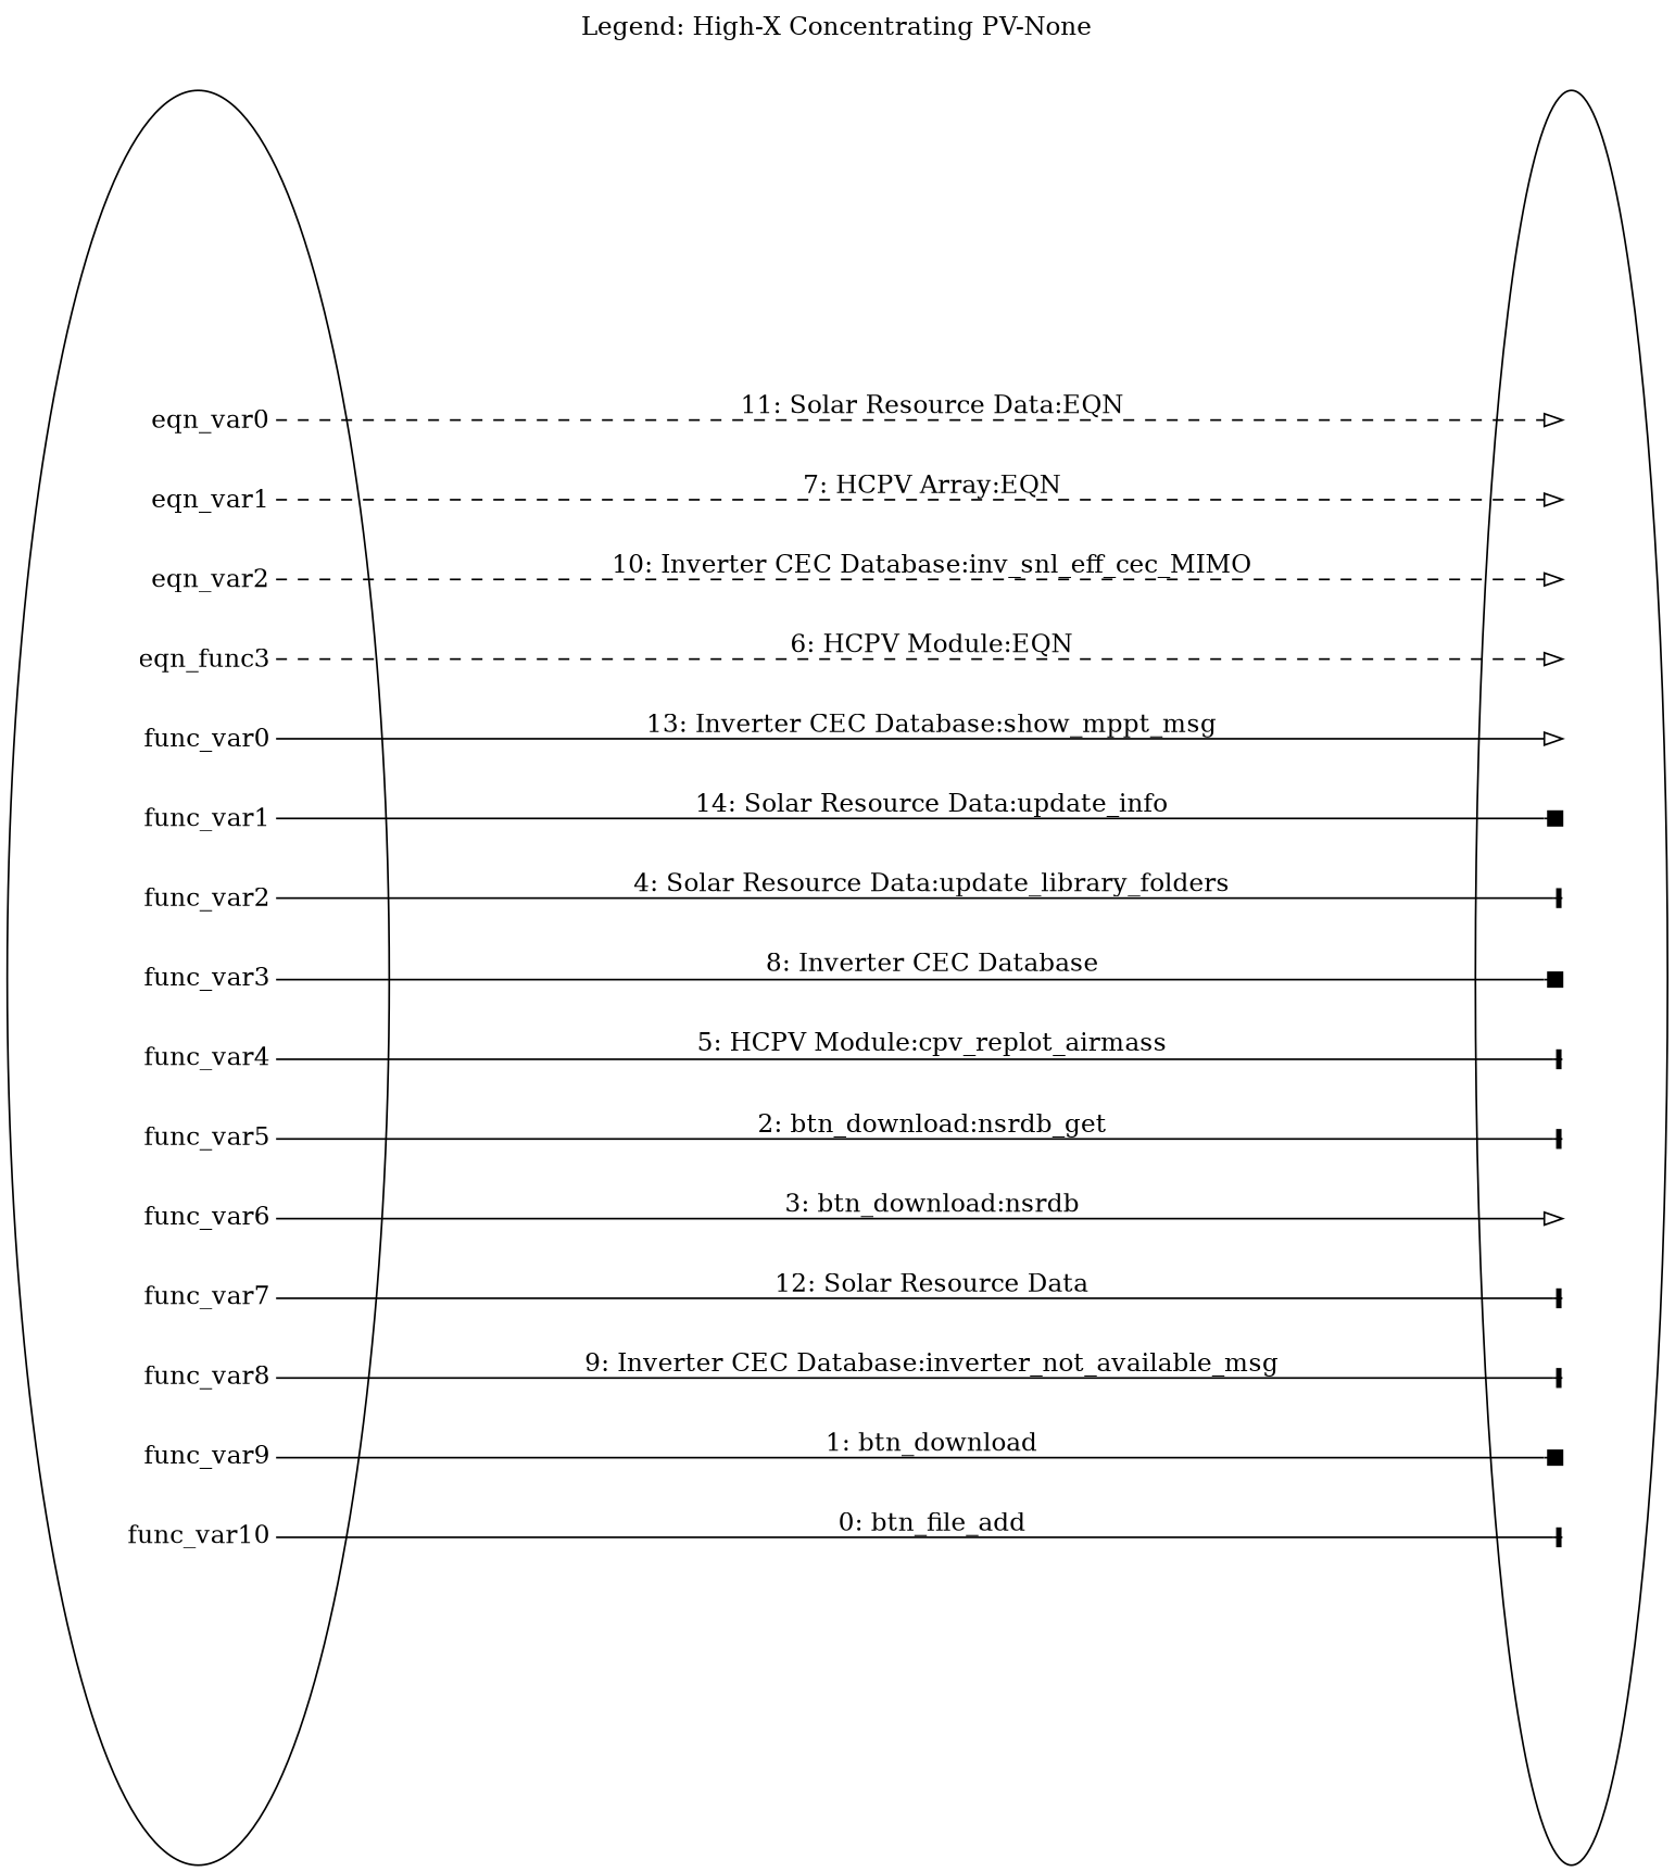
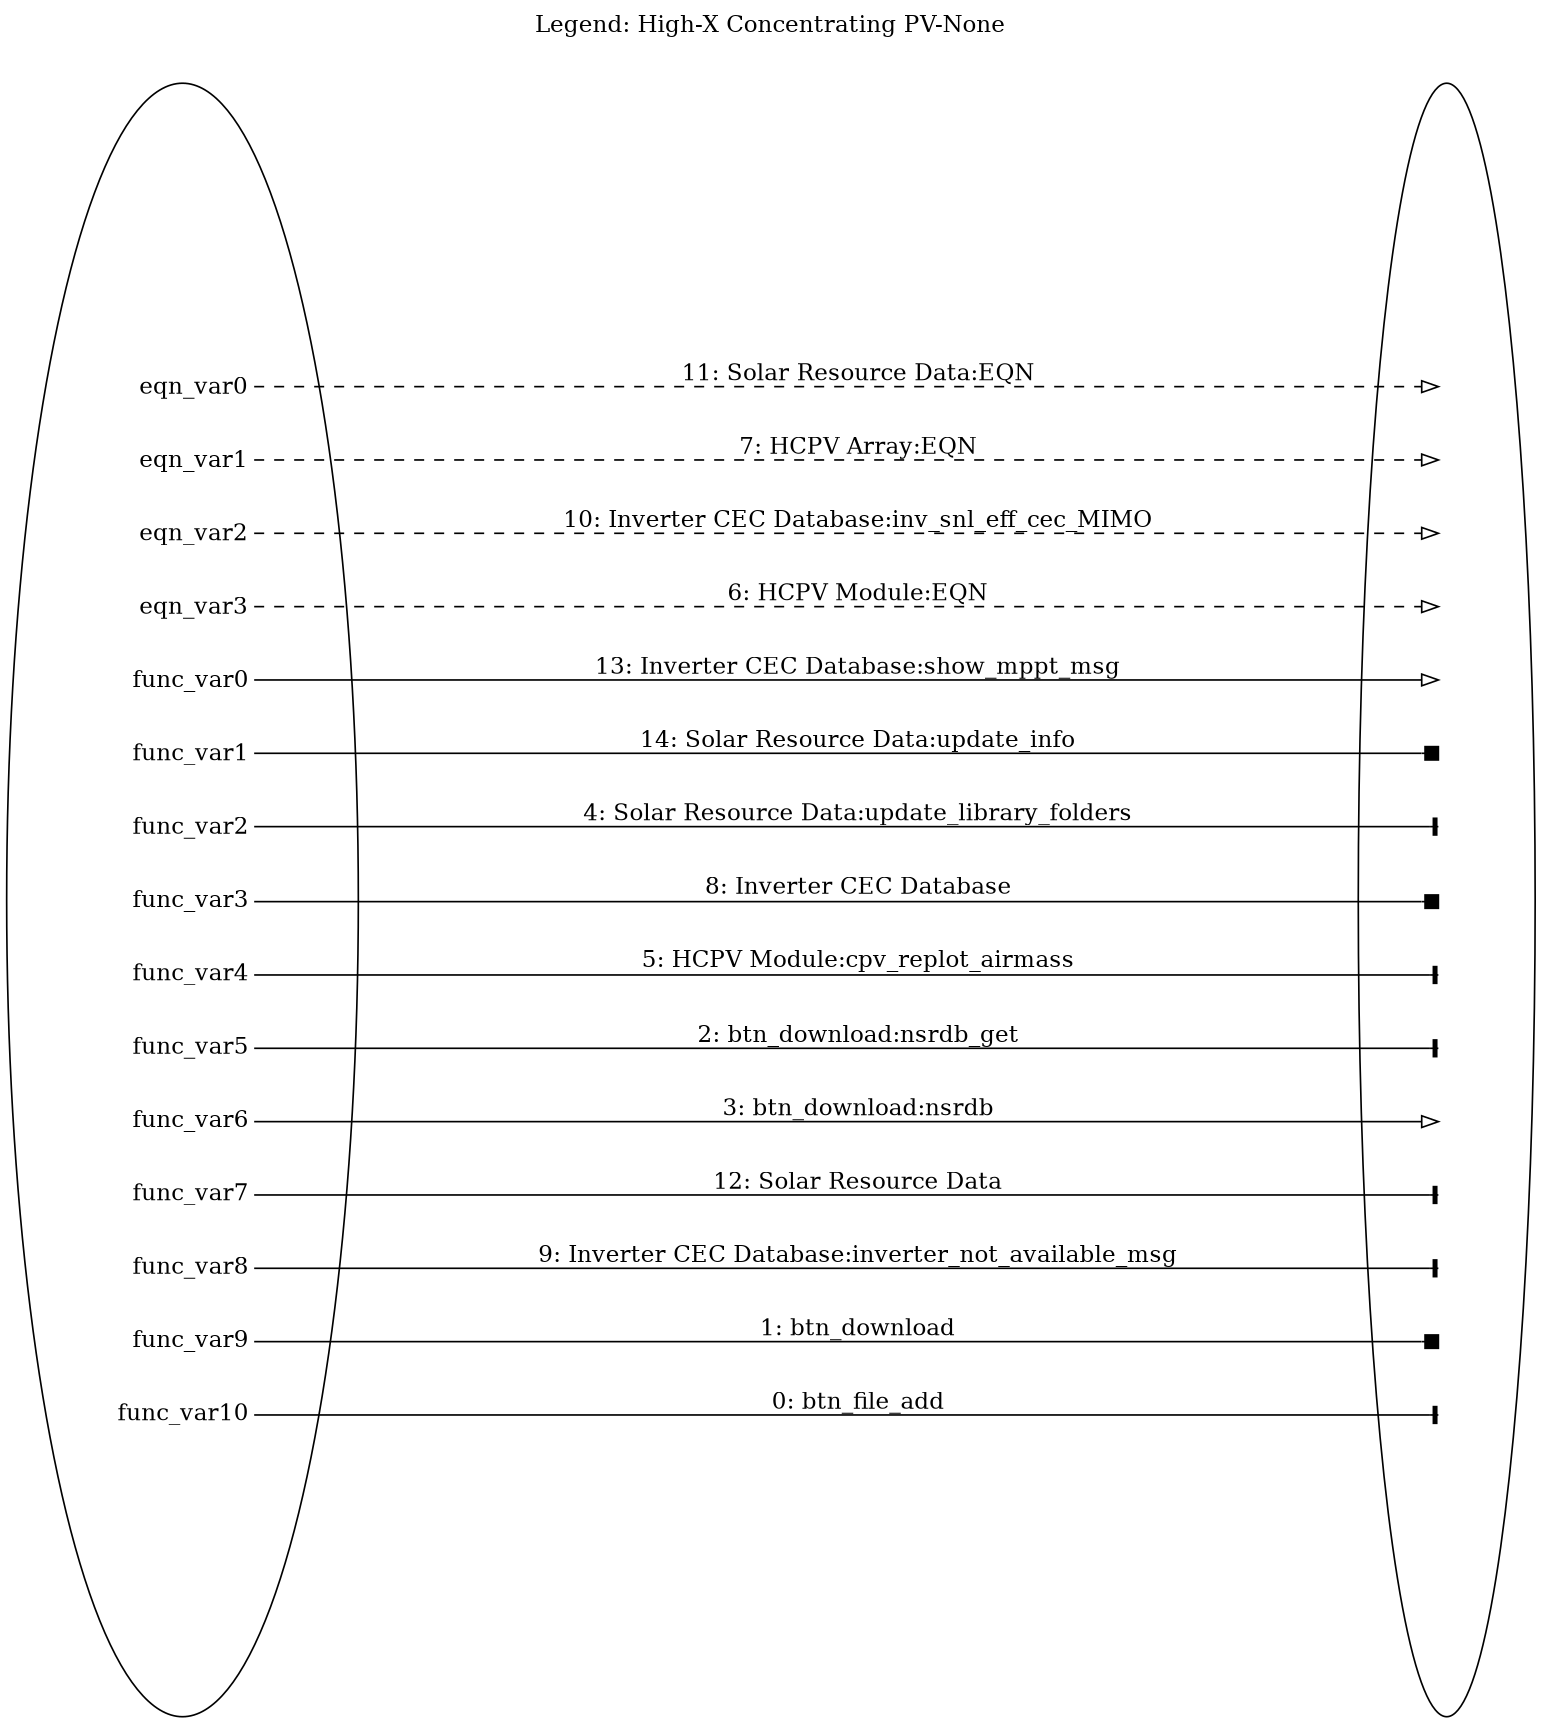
  digraph {
    label="Legend: High-X Concentrating PV-None"
    labelloc=top
    rankdir=LR
    ranksep=3
    edge [arrowhead=onormal]
-   n1 [label=<<table border="0" cellpadding="2" cellspacing="25" cellborder="0"> 	<tr><td align="right" port="e0">eqn_var0</td></tr> 	<tr><td align="right" port="e1">eqn_var1</td></tr> 	<tr><td align="right" port="e2">eqn_var2</td></tr> 	<tr><td align="right" port="e3">eqn_func3</td></tr> 	<tr><td align="right" port="o0">func_var0</td></tr> 	<tr><td align="right" port="o1">func_var1</td></tr> 	<tr><td align="right" port="o2">func_var2</td></tr> 	<tr><td align="right" port="o3">func_var3</td></tr> 	<tr><td align="right" port="o4">func_var4</td></tr> 	<tr><td align="right" port="o5">func_var5</td></tr> 	<tr><td align="right" port="o6">func_var6</td></tr> 	<tr><td align="right" port="o7">func_var7</td></tr> 	<tr><td align="right" port="o8">func_var8</td></tr> 	<tr><td align="right" port="o9">func_var9</td></tr> 	<tr><td align="right" port="o10">func_var10</td></tr> 	</table>>]
+   n1 [label=<<table border="0" cellpadding="2" cellspacing="25" cellborder="0"> 	<tr><td align="right" port="e0">eqn_var0</td></tr> 	<tr><td align="right" port="e1">eqn_var1</td></tr> 	<tr><td align="right" port="e2">eqn_var2</td></tr> 	<tr><td align="right" port="e3">eqn_var3</td></tr> 	<tr><td align="right" port="o0">func_var0</td></tr> 	<tr><td align="right" port="o1">func_var1</td></tr> 	<tr><td align="right" port="o2">func_var2</td></tr> 	<tr><td align="right" port="o3">func_var3</td></tr> 	<tr><td align="right" port="o4">func_var4</td></tr> 	<tr><td align="right" port="o5">func_var5</td></tr> 	<tr><td align="right" port="o6">func_var6</td></tr> 	<tr><td align="right" port="o7">func_var7</td></tr> 	<tr><td align="right" port="o8">func_var8</td></tr> 	<tr><td align="right" port="o9">func_var9</td></tr> 	<tr><td align="right" port="o10">func_var10</td></tr> 	</table>>]
    n2 [label=<<table border="0" cellpadding="2" cellspacing="25" cellborder="0"> 	<tr><td port="e0">&nbsp;</td></tr> 	<tr><td port="e1">&nbsp;</td></tr> 	<tr><td port="e2">&nbsp;</td></tr> 	<tr><td port="e3">&nbsp;</td></tr> 	<tr><td port="o0">&nbsp;</td></tr> 	<tr><td port="o1">&nbsp;</td></tr> 	<tr><td port="o2">&nbsp;</td></tr> 	<tr><td port="o3">&nbsp;</td></tr> 	<tr><td port="o4">&nbsp;</td></tr> 	<tr><td port="o5">&nbsp;</td></tr> 	<tr><td port="o6">&nbsp;</td></tr> 	<tr><td port="o7">&nbsp;</td></tr> 	<tr><td port="o8">&nbsp;</td></tr> 	<tr><td port="o9">&nbsp;</td></tr> 	<tr><td port="o10">&nbsp;</td></tr> 	</table>>]
    n1 -> n2 [headport="e0:w" label="11: Solar Resource Data:EQN" style=dashed tailport="e0:e"]
    n1 -> n2 [headport="e1:w" label="7: HCPV Array:EQN" style=dashed tailport="e1:e"]
    n1 -> n2 [headport="e2:w" label="10: Inverter CEC Database:inv_snl_eff_cec_MIMO" style=dashed tailport="e2:e"]
    n1 -> n2 [headport="e3:w" label="6: HCPV Module:EQN" style=dashed tailport="e3:e"]
    n1 -> n2 [headport="o0:w" label="13: Inverter CEC Database:show_mppt_msg" tailport="o0:e"]
    n1 -> n2 [headport="o1:w" label="14: Solar Resource Data:update_info" tailport="o1:e" arrowhead=box]
    n1 -> n2 [headport="o2:w" label="4: Solar Resource Data:update_library_folders" tailport="o2:e" arrowhead=tee]
    n1 -> n2 [headport="o3:w" label="8: Inverter CEC Database" tailport="o3:e" arrowhead=box]
    n1 -> n2 [headport="o4:w" label="5: HCPV Module:cpv_replot_airmass" tailport="o4:e" arrowhead=tee]
    n1 -> n2 [headport="o5:w" label="2: btn_download:nsrdb_get" tailport="o5:e" arrowhead=tee]
    n1 -> n2 [headport="o6:w" label="3: btn_download:nsrdb" tailport="o6:e"]
    n1 -> n2 [headport="o7:w" label="12: Solar Resource Data" tailport="o7:e" arrowhead=tee]
    n1 -> n2 [headport="o8:w" label="9: Inverter CEC Database:inverter_not_available_msg" tailport="o8:e" arrowhead=tee]
    n1 -> n2 [headport="o9:w" label="1: btn_download" tailport="o9:e" arrowhead=box]
    n1 -> n2 [headport="o10:w" label="0: btn_file_add" tailport="o10:e" arrowhead=tee]
  }
